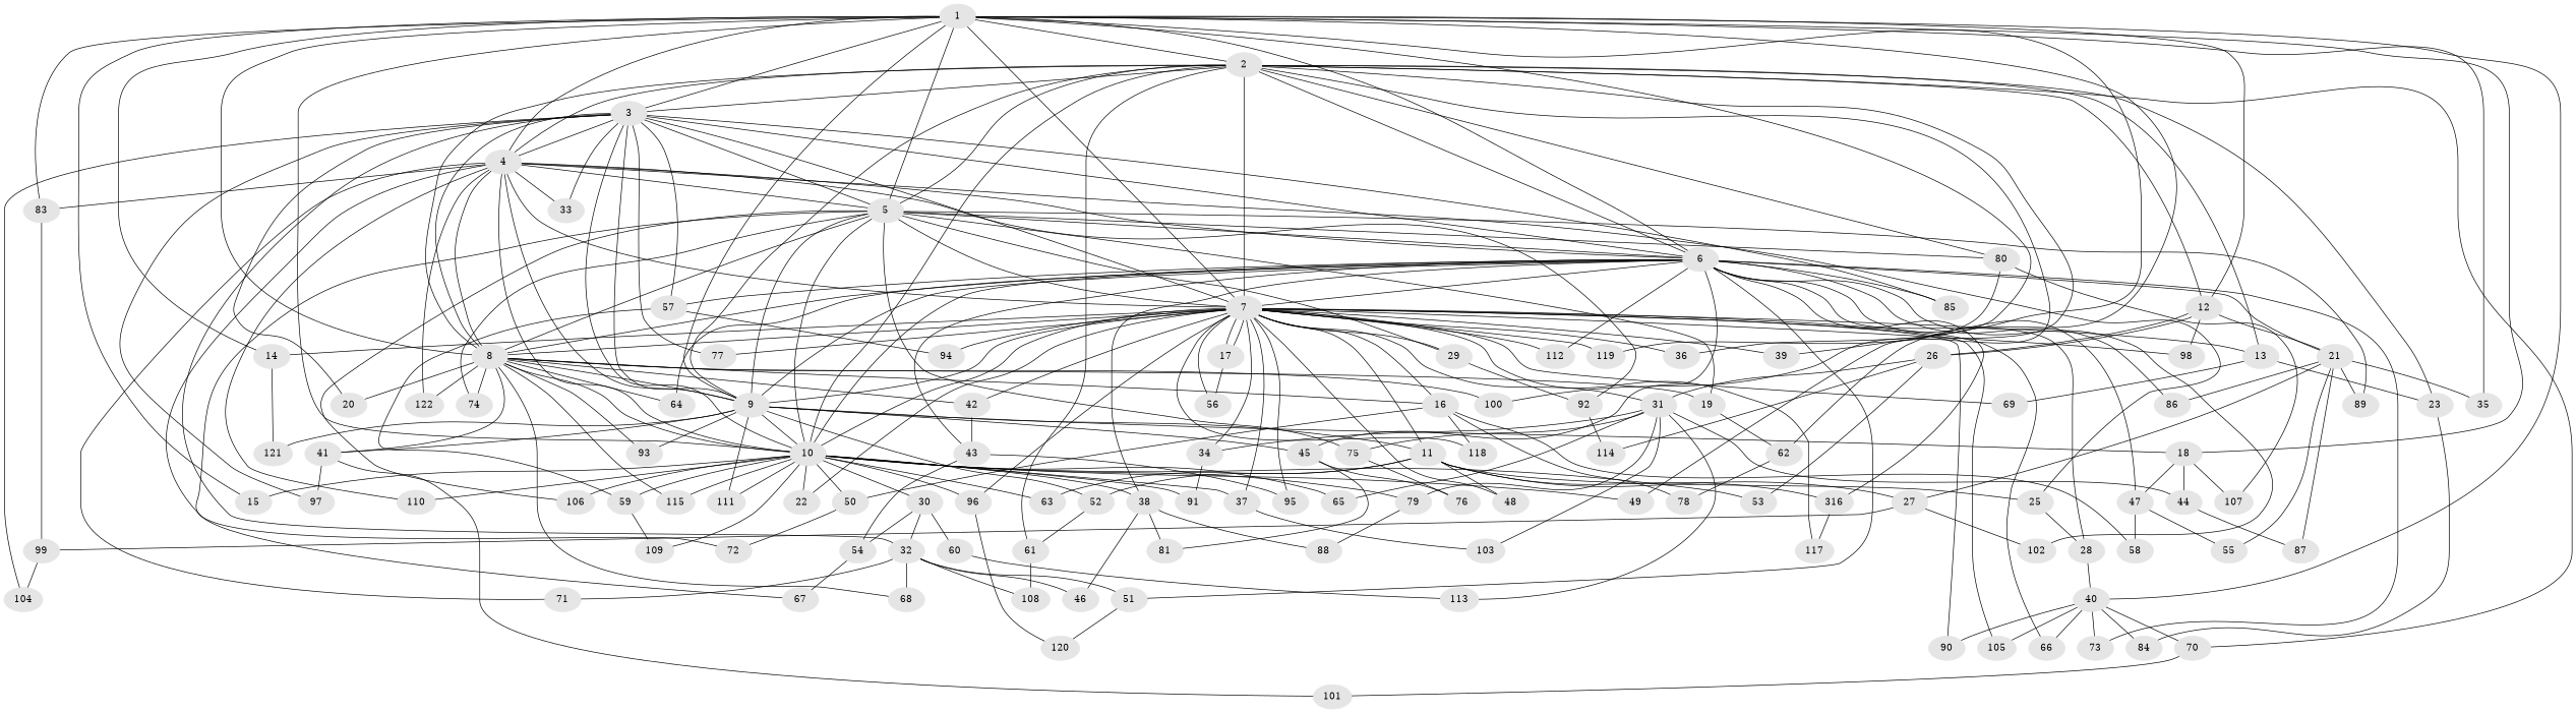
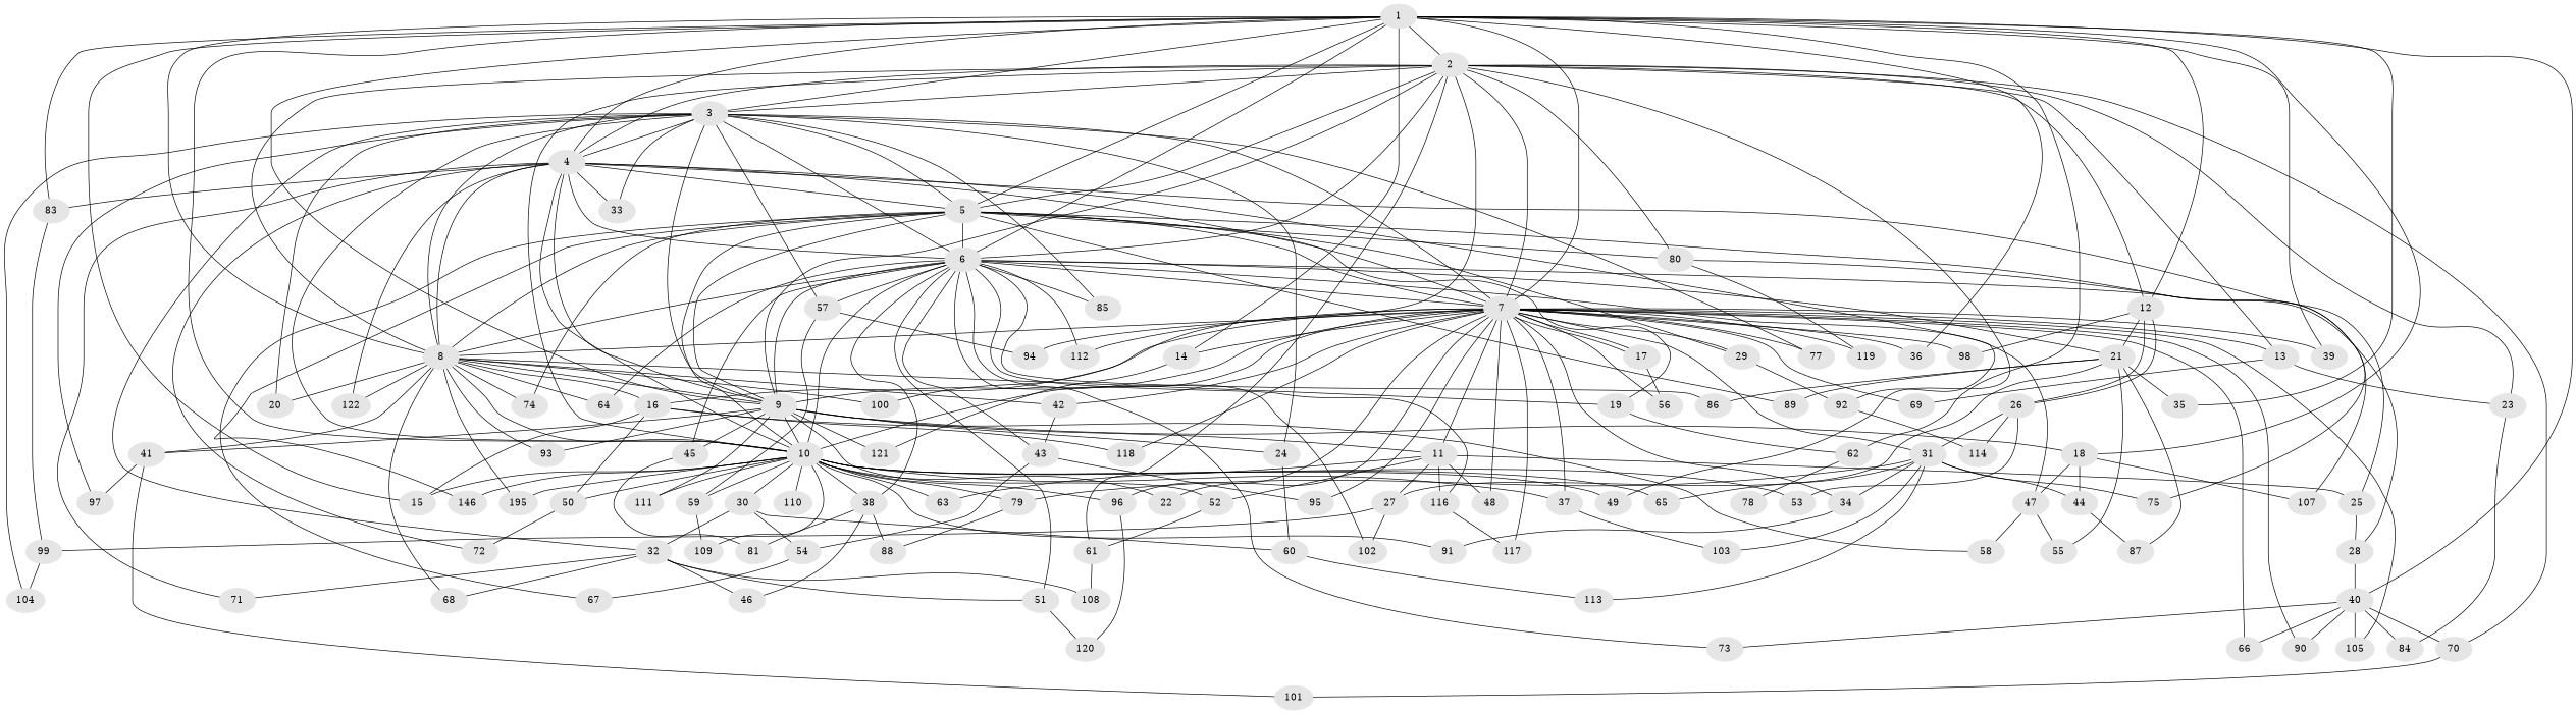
  graph {
    node [color=gray90 style=filled]
    1
    2
    3
    4
    5
    6
    7
    8
    9
    10
    12
    14
    15
    18
    35
    36
    39
    40
    62
    83
    13
    23
    49
    61
    70
    80
    100
    20
+   24
    32
    33
    57
    77
    85
    97
    104
    25
    71
    72
    92
    110
    122
    19
    29
    67
    74
    75
    89
-   106
+   106 [label=146]
    21
    28
    38
    43
    45
    47
    51
    64
    73
    86
    102
    112
-   116 [label=316]
+   116
    11
    16
    17
    22
    31
    34
    37
    42
    48
    56
    66
    69
    90
    94
    95
    96
    98
    105
    117
    118
    119
    41
    68
    93
-   115
+   115 [label=195]
    52
    111
    121
    30
    50
    53
    59
    63
    65
    79
    91
    109
    26
    44
    107
    84
    78
    99
    108
    101
    60
    46
    114
-   76
    27
    55
    87
    81
    88
    54
    58
    120
    103
    113
    1 -- 2
    1 -- 3
    1 -- 4
    1 -- 5
    1 -- 6
    1 -- 7
    1 -- 8
    1 -- 9
    1 -- 10
    1 -- 12
    1 -- 14
    1 -- 15
    1 -- 18
    1 -- 35
    1 -- 36
    1 -- 39
    1 -- 40
    1 -- 62
    1 -- 83
    2 -- 3
    2 -- 4
    2 -- 5
    2 -- 6
    2 -- 7
    2 -- 8
    2 -- 9
    2 -- 10
    2 -- 12
    2 -- 13
    2 -- 23
    2 -- 49
    2 -- 61
    2 -- 70
    2 -- 80
    2 -- 100
    3 -- 4
    3 -- 5
    3 -- 6
    3 -- 7
    3 -- 8
    3 -- 9
    3 -- 10
    3 -- 20
+   3 -- 24
    3 -- 32
    3 -- 33
    3 -- 57
    3 -- 77
    3 -- 85
    3 -- 97
    3 -- 104
    4 -- 5
    4 -- 6
    4 -- 7
    4 -- 8
    4 -- 9
    4 -- 10
    4 -- 83
    4 -- 33
    4 -- 25
    4 -- 71
    4 -- 72
    4 -- 92
-   4 -- 110
    4 -- 122
    5 -- 6
    5 -- 7
    5 -- 8
    5 -- 9
    5 -- 10
    5 -- 80
    5 -- 19
    5 -- 29
    5 -- 67
    5 -- 74
    5 -- 75
    5 -- 89
    5 -- 106
    6 -- 7
    6 -- 8
    6 -- 9
    6 -- 10
    6 -- 57
    6 -- 85
    6 -- 21
    6 -- 28
    6 -- 38
    6 -- 43
    6 -- 45
    6 -- 47
    6 -- 51
    6 -- 64
    6 -- 73
    6 -- 86
    6 -- 102
    6 -- 112
    6 -- 116
    7 -- 8
    7 -- 9
    7 -- 10
    7 -- 14
    7 -- 36
    7 -- 39
    7 -- 13
    7 -- 77
    7 -- 29
    7 -- 112
    7 -- 11
    7 -- 16
    7 -- 17
    7 -- 17
    7 -- 22
    7 -- 31
    7 -- 34
    7 -- 37
    7 -- 42
    7 -- 48
    7 -- 56
    7 -- 66
    7 -- 69
    7 -- 90
    7 -- 94
    7 -- 95
    7 -- 96
    7 -- 98
    7 -- 105
    7 -- 117
    7 -- 118
    7 -- 119
    8 -- 9
    8 -- 10
    8 -- 100
    8 -- 20
    8 -- 122
    8 -- 19
    8 -- 74
    8 -- 64
    8 -- 16
    8 -- 42
    8 -- 41
    8 -- 68
    8 -- 93
    8 -- 115
    9 -- 10
    9 -- 18
+   9 -- 24
    9 -- 45
    9 -- 11
    9 -- 41
    9 -- 93
    9 -- 52
    9 -- 111
    9 -- 121
    10 -- 15
    10 -- 49
    10 -- 110
    10 -- 106
    10 -- 38
    10 -- 22
    10 -- 37
    10 -- 96
    10 -- 115
    10 -- 111
    10 -- 30
    10 -- 50
    10 -- 53
    10 -- 59
    10 -- 63
    10 -- 65
    10 -- 79
    10 -- 91
    10 -- 109
    12 -- 21
    12 -- 98
    12 -- 26
    12 -- 26
    14 -- 121
    18 -- 47
    18 -- 44
    18 -- 107
    40 -- 70
    40 -- 73
    40 -- 66
    40 -- 90
    40 -- 105
    40 -- 84
    62 -- 78
    83 -- 99
    13 -- 23
    13 -- 69
    23 -- 84
    61 -- 108
    70 -- 101
    80 -- 119
    80 -- 107
+   24 -- 60
    32 -- 71
    32 -- 51
    32 -- 68
    32 -- 108
    32 -- 46
    57 -- 94
    57 -- 59
    25 -- 28
    92 -- 114
    19 -- 62
    29 -- 92
-   75 -- 76
    21 -- 35
    21 -- 89
    21 -- 86
    21 -- 27
    21 -- 55
    21 -- 87
    28 -- 40
    38 -- 46
    38 -- 81
    38 -- 88
    43 -- 95
    43 -- 54
-   45 -- 76
    45 -- 81
    47 -- 55
    47 -- 58
    51 -- 120
    116 -- 117
    11 -- 25
    11 -- 116
    11 -- 48
    11 -- 52
    11 -- 63
    11 -- 27
    16 -- 118
    16 -- 50
-   16 -- 78
+   16 -- 15
    16 -- 58
    17 -- 56
    31 -- 75
    31 -- 34
    31 -- 65
    31 -- 79
    31 -- 44
    31 -- 103
    31 -- 113
    34 -- 91
    37 -- 103
    42 -- 43
    96 -- 120
    41 -- 97
    41 -- 101
    52 -- 61
    30 -- 32
    30 -- 60
    30 -- 54
    50 -- 72
    59 -- 109
    79 -- 88
    26 -- 31
    26 -- 53
    26 -- 114
    44 -- 87
    99 -- 104
    60 -- 113
    27 -- 102
    27 -- 99
    54 -- 67
  }
